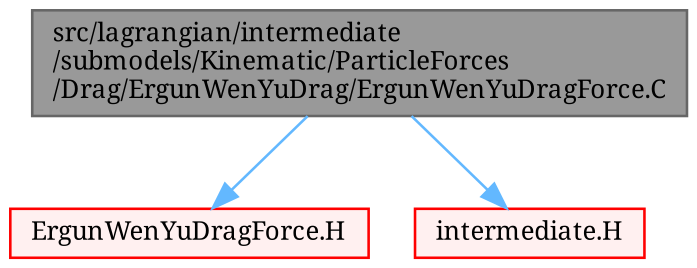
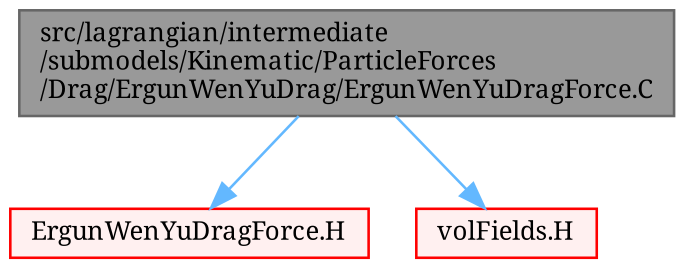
  digraph {
    fontname="Noto Serif"
    node [color=red fillcolor="#FFF0F0" fontname="Noto Serif" fontsize=10 shape=box style=filled]
    edge [color=steelblue1 fontname="Noto Serif" fontsize=10 labelfontname=Helvetica labelfontsize=10 style=solid]
    n1 [color=gray40 fillcolor=grey60 fontcolor=black height=0.2 label="src/lagrangian/intermediate\l/submodels/Kinematic/ParticleForces\l/Drag/ErgunWenYuDrag/ErgunWenYuDragForce.C" width=0.4]
    n2 [height=0.2 label="ErgunWenYuDragForce.H" width=0.4]
-   n3 [height=0.2 label="intermediate.H" width=0.4]
+   n3 [height=0.2 label="volFields.H" width=0.4]
    n1 -> n2
    n1 -> n3
  }
